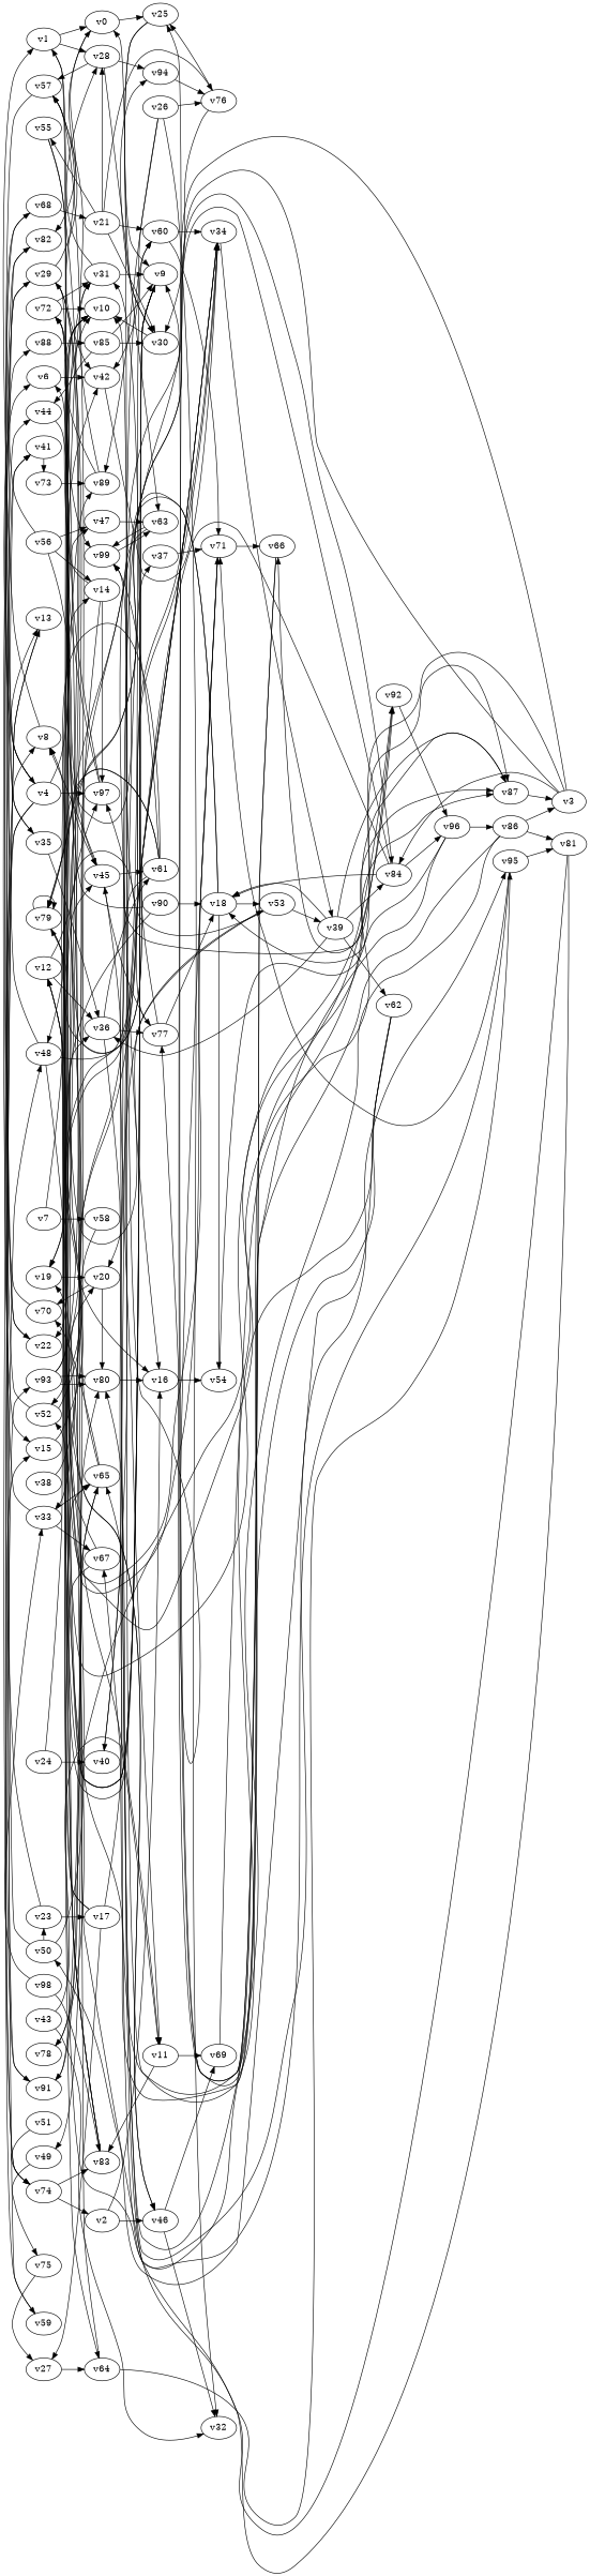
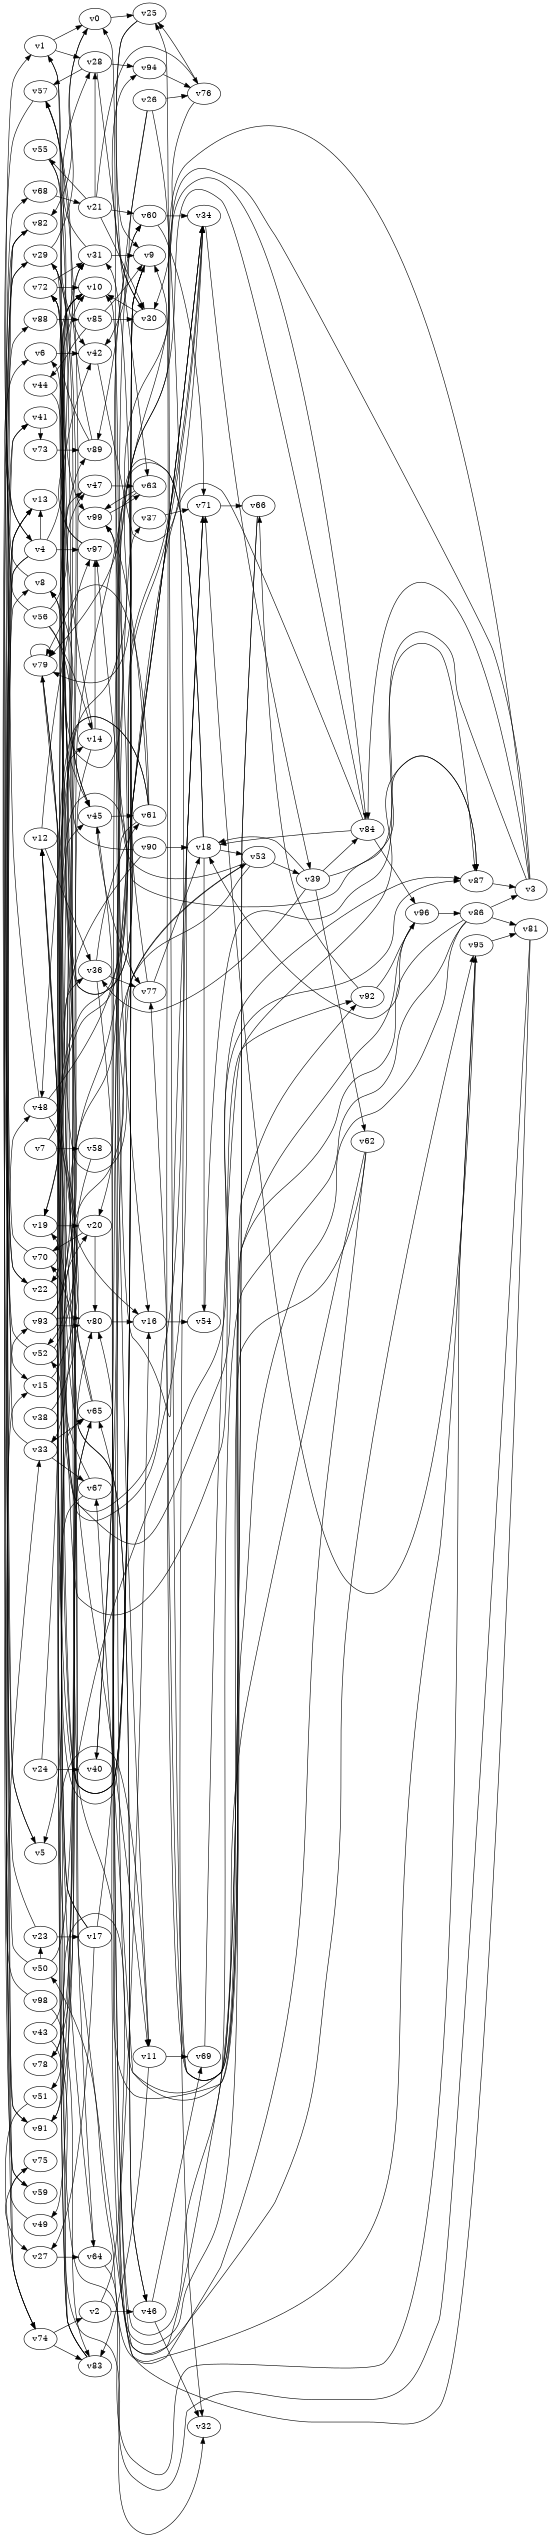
  digraph {
    rankdir=LR
    node [player=1]
    v0
    v25
    v82 [player=0]
    v9
    v30
+   v5
    v59
    v1 [player=0]
    v28 [player=0]
    v12 [player=0]
    v29
    v52 [player=0]
    v57 [player=0]
    v63
    v94
    v16 [player=0]
    v2
    v46
    v54 [player=0]
    v69 [player=0]
    v32
    v65 [player=0]
    v91
    v93 [player=0]
    v3 [player=0]
    v33
    v79
    v84 [player=0]
    v97 [player=0]
    v67
    v71
    v92
    v18 [player=0]
    v40
    v96 [player=0]
    v10
    v42
    v4 [player=0]
    v6
    v13 [player=0]
    v15
    v74
    v45
    v34
    v83
    v7 [player=0]
    v58 [player=0]
    v89 [player=0]
    v49
    v8
    v36 [player=0]
    v22 [player=0]
    v61
    v77 [player=0]
    v11
    v87 [player=0]
    v47 [player=0]
    v95 [player=0]
    v14 [player=0]
    v39 [player=0]
    v17 [player=0]
    v20
    v27 [player=0]
    v53
    v70
    v80 [player=0]
    v64 [player=0]
    v99
    v78
    v72 [player=0]
    v31 [player=0]
    v19 [player=0]
    v21 [player=0]
    v55
    v60
    v76
    v41 [player=0]
    v73
    v23 [player=0]
    v24
    v37
    v26 [player=0]
    v62 [player=0]
-   v35 [player=0]
    v44 [player=0]
    v48
    v81 [player=0]
    v66
    v38
    v50
    v43 [player=0]
    v88
    v85 [player=0]
    v75
    v51 [player=0]
    v56
    v68 [player=0]
    v86 [player=0]
    v90
    v98 [player=0]
    v0 -> v25
    v0 -> v82 [constraint="time % 2 == 0"]
    v25 -> v9 [constraint="time % 4 == 1"]
    v25 -> v30 [constraint="time >= 14"]
+   v82 -> v5 [constraint="time == 12"]
    v82 -> v59 [constraint="time <= 20"]
    v9 -> v12 [constraint="time % 5 == 3"]
    v9 -> v29 [constraint="time == 4"]
    v9 -> v52 [constraint="time == 13"]
    v30 -> v94 [constraint="time == 13"]
    v30 -> v10 [constraint="time >= 11"]
+   v5 -> v13 [constraint="time % 3 == 1"]
    v59 -> v48 [constraint="time >= 3"]
    v1 -> v0
    v1 -> v9 [constraint="time == 13"]
    v1 -> v28
    v28 -> v57 [constraint="time == 5"]
    v28 -> v63 [constraint="time % 2 == 0"]
    v28 -> v94
    v12 -> v46 [constraint="time >= 1"]
    v12 -> v97
    v12 -> v36
    v29 -> v0 [constraint="time >= 1"]
    v29 -> v16 [constraint="(time % 3 == 0) || (time % 5 == 2)"]
    v29 -> v46 [constraint="time == 20"]
    v29 -> v22 [constraint="time >= 8"]
    v52 -> v29 [constraint="time <= 24"]
    v52 -> v34 [constraint="time == 0"]
    v57 -> v42 [constraint="time == 15"]
    v57 -> v4 [constraint="time == 2"]
    v63 -> v16 [constraint="time <= 23"]
    v63 -> v99 [constraint="time >= 11"]
    v94 -> v76
    v16 -> v54
    v2 -> v16 [constraint="time % 6 == 2"]
    v2 -> v46
    v46 -> v69
    v46 -> v32
    v54 -> v87 [constraint="time % 4 == 2"]
    v69 -> v87 [constraint="time <= 8"]
    v65 -> v57 [constraint="time == 13"]
    v65 -> v70 [constraint="time == 10"]
    v65 -> v78 [constraint="time % 2 == 0"]
    v91 -> v65 [constraint="time == 12"]
    v91 -> v93 [constraint="time == 6"]
    v93 -> v84 [constraint="time % 6 == 1"]
    v93 -> v80
    v93 -> v80 [constraint="time <= 15"]
    v93 -> v31 [constraint="time >= 2"]
    v3 -> v33 [constraint="time == 2"]
    v3 -> v79 [constraint="time >= 9"]
    v3 -> v84 [constraint="time % 3 == 0"]
    v3 -> v97 [constraint="time % 6 == 3"]
    v33 -> v82 [constraint="time >= 4"]
    v33 -> v65
    v33 -> v67
    v79 -> v79 [constraint="(time >= 9) && (time <= 23)"]
    v79 -> v71 [constraint="time == 17"]
    v79 -> v92 [constraint="time == 9"]
    v84 -> v79 [constraint="time <= 9"]
    v84 -> v18
    v84 -> v40 [constraint="time == 17"]
    v84 -> v96
    v97 -> v10 [constraint="time % 5 == 2"]
    v97 -> v42 [constraint="time % 2 == 0"]
    v67 -> v14 [constraint="time % 4 == 1"]
    v67 -> v64 [constraint="time >= 9"]
    v71 -> v0 [constraint="time >= 12"]
    v71 -> v12 [constraint="time % 6 == 4"]
    v71 -> v66
    v92 -> v96
    v92 -> v66 [constraint="time == 4"]
    v18 -> v54 [constraint="time % 3 == 0"]
    v18 -> v20 [constraint="time >= 12"]
    v18 -> v53
    v18 -> v72 [constraint="time == 14"]
    v40 -> v37 [constraint="time == 3"]
    v96 -> v18 [constraint="time == 17"]
    v96 -> v10 [constraint="time >= 10"]
    v96 -> v86
    v10 -> v45 [constraint="time <= 16"]
    v42 -> v34 [constraint="time % 5 == 4"]
    v4 -> v97
    v4 -> v10 [constraint="(time % 4 == 0) || (time % 3 == 2)"]
    v4 -> v6 [constraint="time % 4 == 2"]
    v4 -> v13 [constraint="time >= 13"]
    v4 -> v15 [constraint="time <= 20"]
    v4 -> v74 [constraint="time == 14"]
    v6 -> v42
    v13 -> v91 [constraint="time >= 10"]
    v15 -> v34 [constraint="time % 5 == 1"]
    v74 -> v2
    v74 -> v13 [constraint="time >= 10"]
    v74 -> v83
    v45 -> v8 [constraint="time <= 10"]
    v45 -> v61
    v45 -> v77 [constraint="time == 5"]
    v34 -> v52 [constraint="time == 18"]
    v34 -> v79 [constraint="time == 3"]
    v34 -> v39 [constraint="time >= 15"]
    v83 -> v45 [constraint="time % 4 == 2"]
    v83 -> v36 [constraint="time % 4 == 0"]
    v83 -> v47 [constraint="time == 3"]
    v7 -> v58
    v7 -> v89 [constraint="time <= 12"]
    v58 -> v49 [constraint="time % 6 == 0"]
    v89 -> v57 [constraint="time % 4 == 0"]
    v89 -> v10 [constraint="time >= 9"]
    v49 -> v75 [constraint="(time >= 5) && (time <= 19)"]
    v8 -> v1 [constraint="time == 8"]
    v36 -> v61
    v36 -> v77
    v36 -> v95 [constraint="time % 3 == 1"]
    v22 -> v41 [constraint="time == 4"]
    v61 -> v79 [constraint="time % 5 == 3"]
    v61 -> v11 [constraint="time == 20"]
    v61 -> v99 [constraint="time % 4 == 0"]
    v61 -> v19 [constraint="time % 3 == 2"]
    v61 -> v48 [constraint="time >= 4"]
    v77 -> v18
    v77 -> v22 [constraint="time % 5 == 3"]
    v77 -> v31 [constraint="time == 0"]
    v11 -> v69
    v11 -> v83 [constraint="time % 3 == 0"]
    v87 -> v3
    v47 -> v63
    v95 -> v71 [constraint="time % 3 == 2"]
    v95 -> v19 [constraint="time >= 9"]
    v95 -> v81
    v14 -> v91 [constraint="time % 5 == 1"]
    v14 -> v97 [constraint="time >= 12"]
    v14 -> v10 [constraint="time % 3 == 1"]
    v39 -> v84
    v39 -> v18 [constraint="time >= 10"]
    v39 -> v36
    v39 -> v87 [constraint="time >= 2"]
    v39 -> v62
    v17 -> v65 [constraint="time % 3 == 0"]
    v17 -> v20 [constraint="time <= 14"]
    v17 -> v27 [constraint="time == 7"]
    v17 -> v53 [constraint="time == 2"]
    v20 -> v70 [constraint="time >= 8"]
    v20 -> v80 [constraint="time == 6"]
    v27 -> v64
+   v53 -> v5 [constraint="time >= 14"]
    v53 -> v6 [constraint="time <= 24"]
    v53 -> v39
    v53 -> v99 [constraint="time == 19"]
    v70 -> v8 [constraint="time <= 21"]
    v80 -> v16
    v64 -> v95 [constraint="time == 4"]
    v64 -> v72 [constraint="time % 6 == 0"]
    v99 -> v63
    v78 -> v87 [constraint="time == 2"]
    v72 -> v10
    v72 -> v34 [constraint="time == 1"]
    v72 -> v31
    v31 -> v9
    v31 -> v28 [constraint="time == 7"]
    v19 -> v20
    v21 -> v30 [constraint="time % 5 == 4"]
    v21 -> v28 [constraint="time % 5 == 0"]
    v21 -> v55 [constraint="time % 4 == 0"]
    v21 -> v60
    v21 -> v76 [constraint="time == 7"]
    v55 -> v92 [constraint="time >= 8"]
    v55 -> v99 [constraint="(time >= 7) && (time <= 23)"]
    v60 -> v71
    v60 -> v34
    v76 -> v25 [constraint="(time % 3 == 1) || (time % 3 == 0)"]
    v76 -> v30 [constraint="time % 2 == 1"]
    v41 -> v73 [constraint="time <= 16"]
    v73 -> v89
    v23 -> v15 [constraint="time % 2 == 0"]
    v23 -> v17
    v24 -> v40
    v24 -> v31 [constraint="time % 5 == 4"]
    v37 -> v71
    v26 -> v32 [constraint="time % 3 == 1"]
    v26 -> v42 [constraint="time >= 5"]
    v26 -> v89 [constraint="time <= 10"]
    v26 -> v76
    v62 -> v25 [constraint="time == 4"]
    v62 -> v65 [constraint="time == 15"]
    v62 -> v50 [constraint="time % 4 == 1"]
-   v35 -> v36 [constraint="time >= 5"]
-   v35 -> v44 [constraint="time == 19"]
    v44 -> v87 [constraint="time == 8"]
    v48 -> v11 [constraint="time == 18"]
    v48 -> v60 [constraint="(time >= 5) && (time <= 17)"]
    v48 -> v88 [constraint="time >= 7"]
    v81 -> v8 [constraint="time == 9"]
    v81 -> v80 [constraint="time >= 14"]
    v66 -> v67 [constraint="time % 6 == 1"]
    v66 -> v77 [constraint="time % 4 == 2"]
    v38 -> v60 [constraint="time == 9"]
    v50 -> v80 [constraint="(time >= 7) && (time <= 21)"]
    v50 -> v41 [constraint="time >= 4"]
    v50 -> v23 [constraint="time % 6 == 1"]
    v43 -> v32 [constraint="time == 14"]
    v43 -> v11 [constraint="(time % 4 == 1) || (time % 4 == 1)"]
    v88 -> v85
    v85 -> v9 [constraint="time >= 4"]
    v85 -> v30
    v85 -> v44 [constraint="(time >= 1) && (time <= 15)"]
    v75 -> v27 [constraint="time % 4 == 3"]
    v51 -> v74 [constraint="time == 5"]
    v56 -> v45 [constraint="time >= 1"]
    v56 -> v47
    v56 -> v14
    v56 -> v68 [constraint="time == 2"]
    v68 -> v21
-   v68 -> v35 [constraint="time == 9"]
    v86 -> v9 [constraint="time == 11"]
    v86 -> v3
    v86 -> v45 [constraint="time == 14"]
    v86 -> v81
+   v86 -> v51 [constraint="time >= 7"]
    v90 -> v1 [constraint="time == 8"]
    v90 -> v18
    v90 -> v19 [constraint="(time >= 1) && (time <= 16)"]
    v98 -> v33 [constraint="time % 2 == 0"]
    v98 -> v83 [constraint="time >= 1"]
  }
